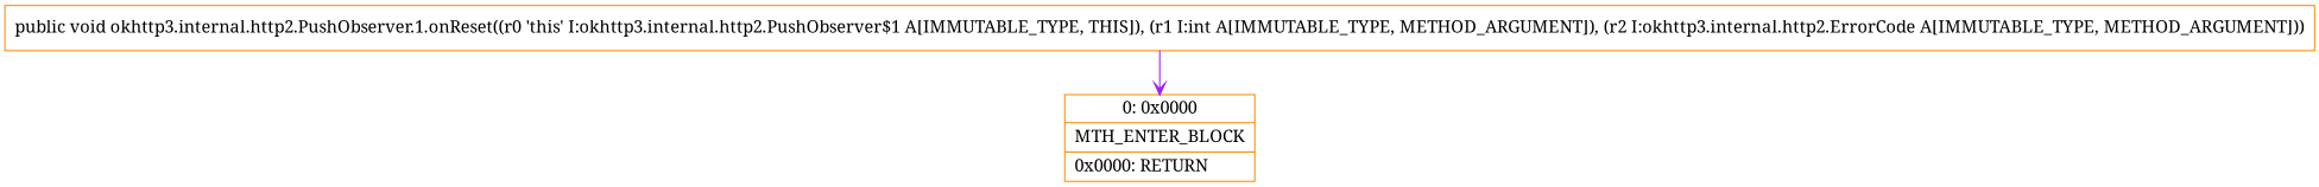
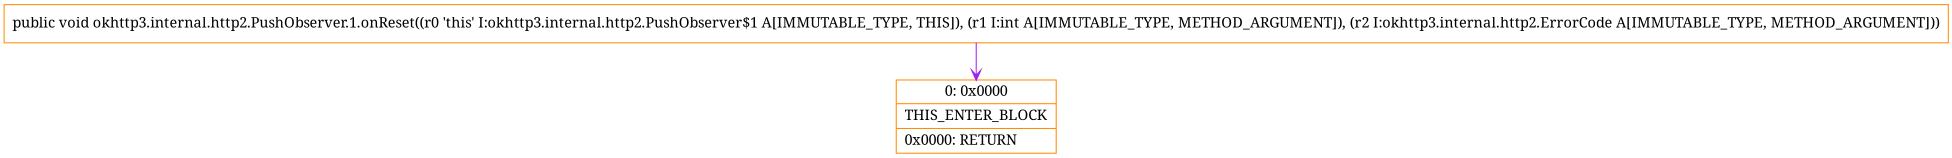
  digraph {
    fontname="Noto Serif"
    node [shape=record color=darkorange fontname="Noto Serif"]
-   n1 [label="{0\:\ 0x0000|MTH_ENTER_BLOCK\l|0x0000: RETURN   \l}"]
+   n1 [label="{0\:\ 0x0000|THIS_ENTER_BLOCK\l|0x0000: RETURN   \l}"]
    n2 [label="{public void okhttp3.internal.http2.PushObserver.1.onReset((r0 'this' I:okhttp3.internal.http2.PushObserver$1 A[IMMUTABLE_TYPE, THIS]), (r1 I:int A[IMMUTABLE_TYPE, METHOD_ARGUMENT]), (r2 I:okhttp3.internal.http2.ErrorCode A[IMMUTABLE_TYPE, METHOD_ARGUMENT])) }"]
    n2 -> n1 [color=purple arrowhead=vee fontname="Noto Serif"]
  }
